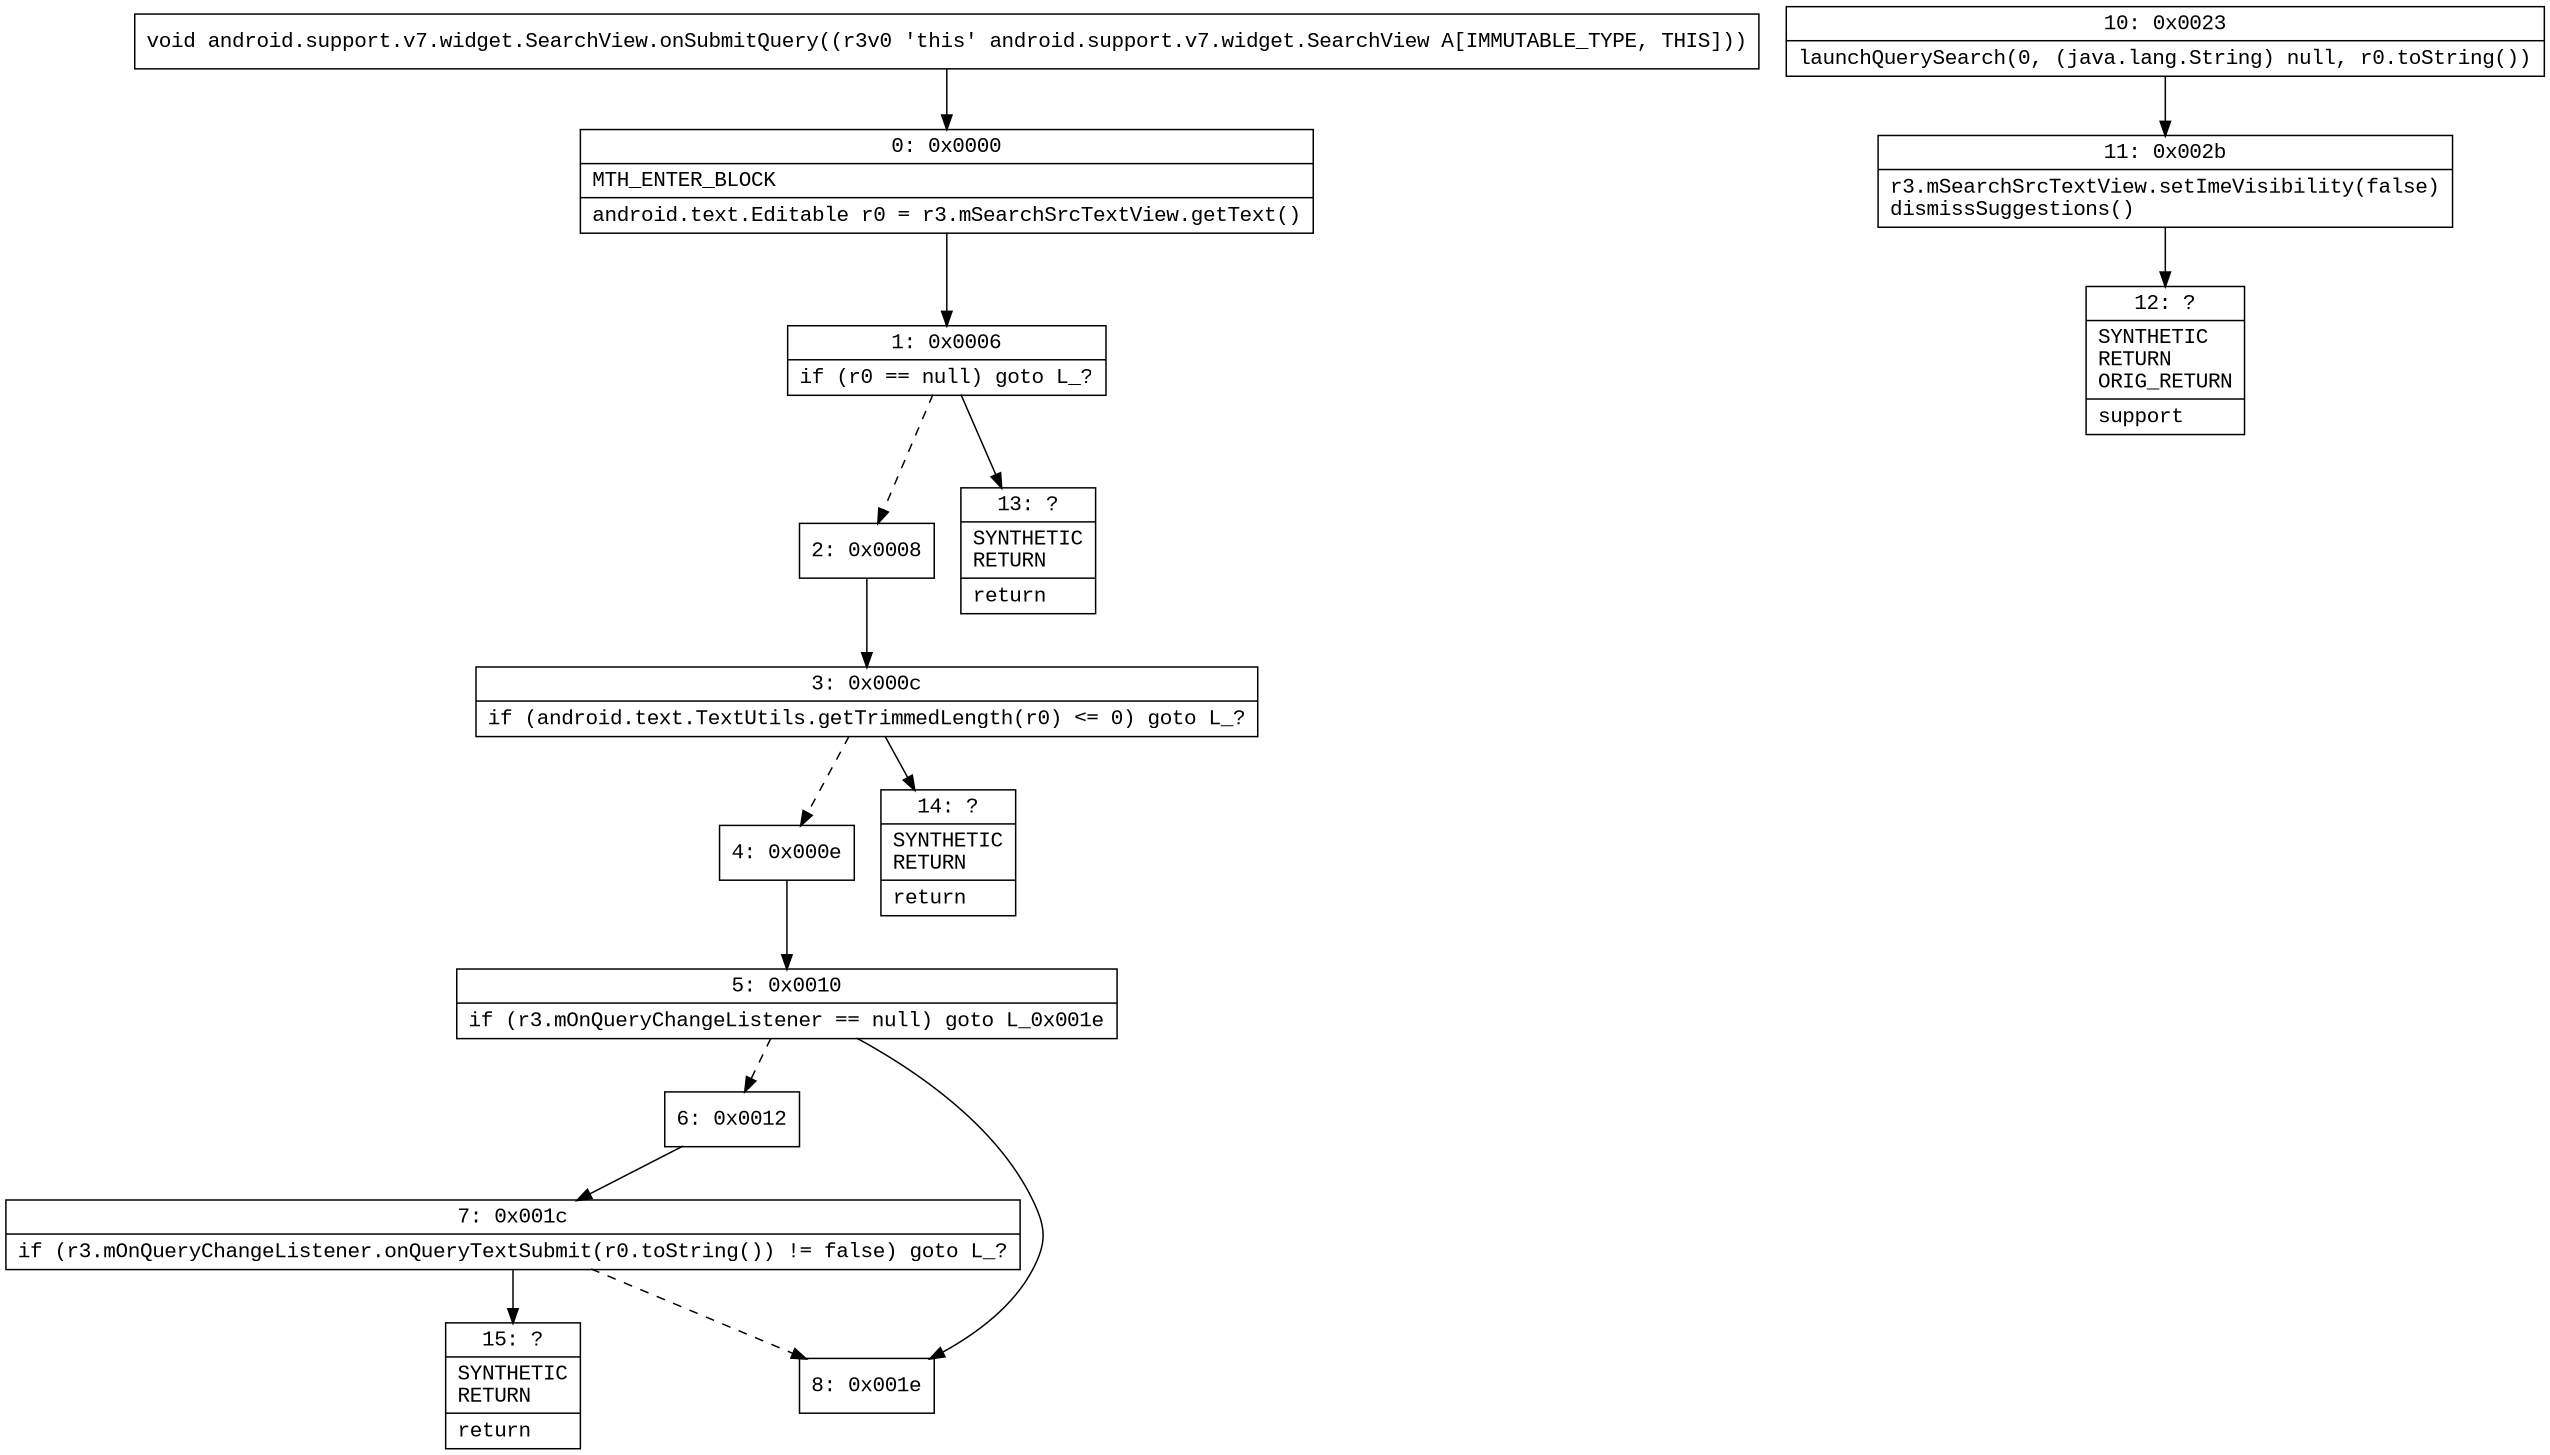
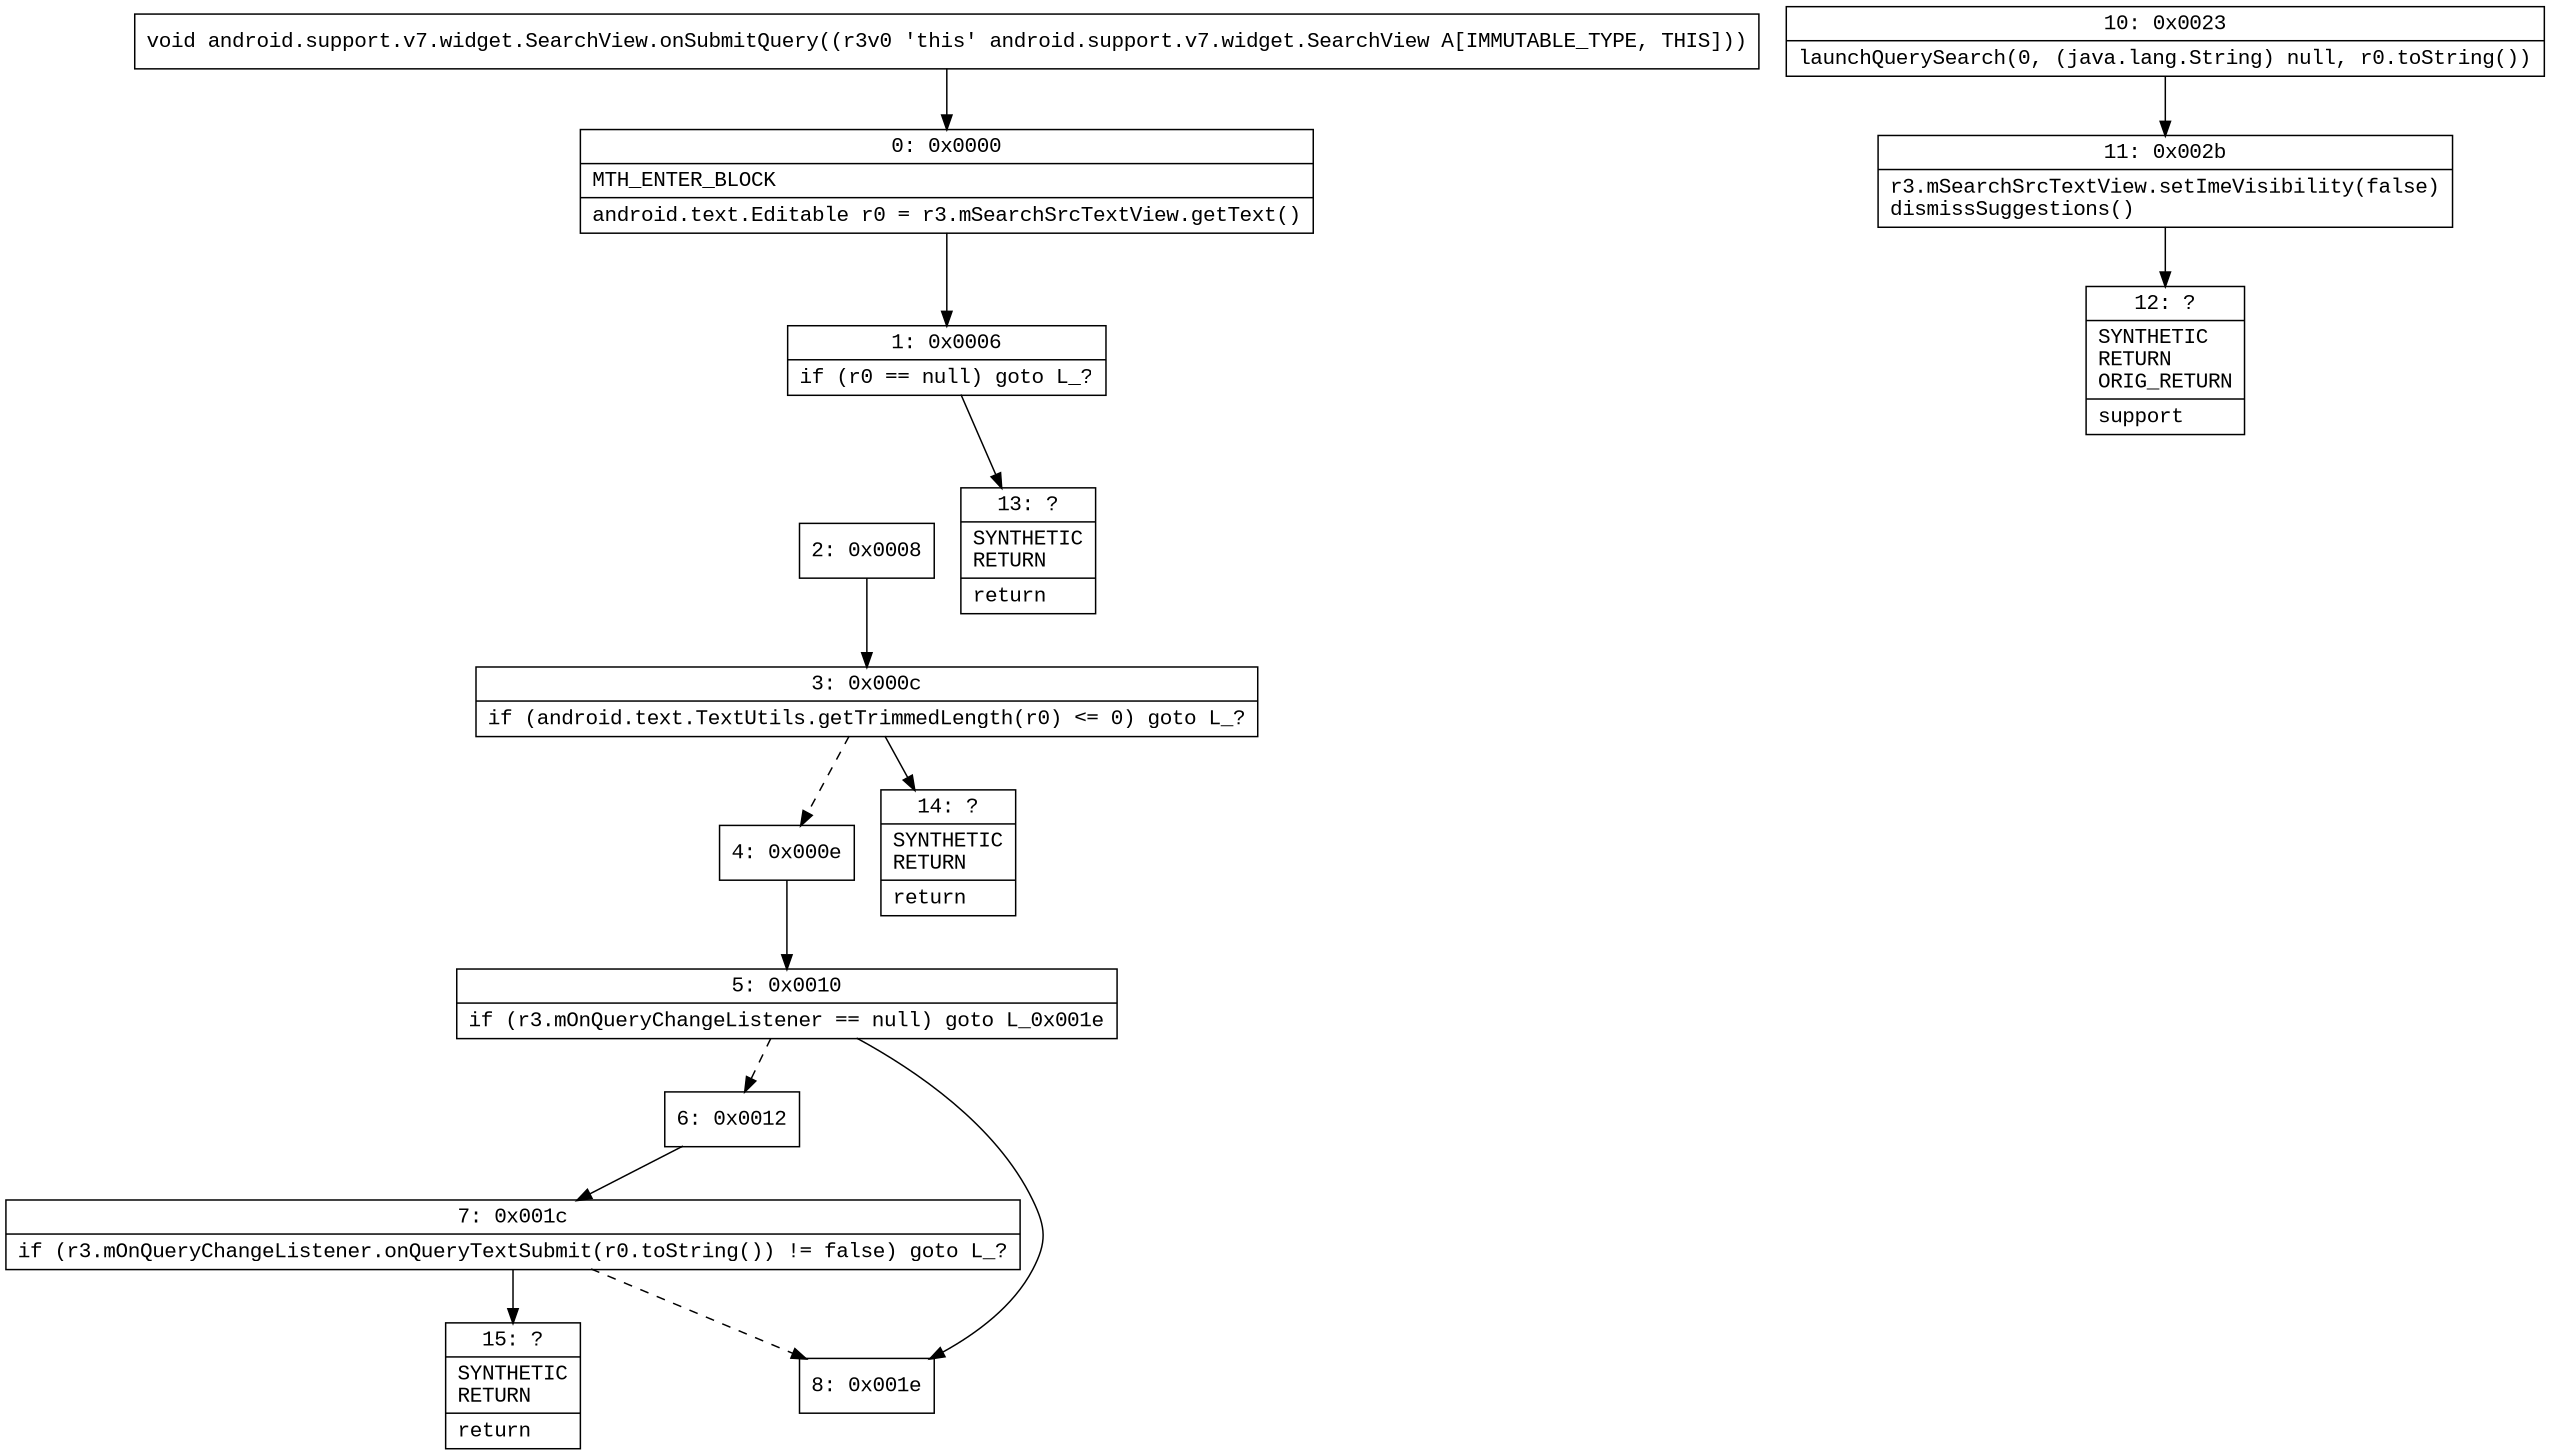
  digraph {
    fontname="Liberation Mono"
    node [fontname="Liberation Mono" shape=record]
    edge [fontname="Liberation Mono"]
    n1 [label="{0\:\ 0x0000|MTH_ENTER_BLOCK\l|android.text.Editable r0 = r3.mSearchSrcTextView.getText()\l}"]
    n2 [label="{1\:\ 0x0006|if (r0 == null) goto L_?\l}"]
    n3 [label="{2\:\ 0x0008}"]
    n4 [label="{13\:\ ?|SYNTHETIC\lRETURN\l|return\l}"]
    n5 [label="{3\:\ 0x000c|if (android.text.TextUtils.getTrimmedLength(r0) \<= 0) goto L_?\l}"]
    n6 [label="{4\:\ 0x000e}"]
    n7 [label="{14\:\ ?|SYNTHETIC\lRETURN\l|return\l}"]
    n8 [label="{5\:\ 0x0010|if (r3.mOnQueryChangeListener == null) goto L_0x001e\l}"]
    n9 [label="{6\:\ 0x0012}"]
    n10 [label="{8\:\ 0x001e}"]
    n11 [label="{7\:\ 0x001c|if (r3.mOnQueryChangeListener.onQueryTextSubmit(r0.toString()) != false) goto L_?\l}"]
    n12 [label="{15\:\ ?|SYNTHETIC\lRETURN\l|return\l}"]
    n13 [label="{10\:\ 0x0023|launchQuerySearch(0, (java.lang.String) null, r0.toString())\l}"]
    n14 [label="{11\:\ 0x002b|r3.mSearchSrcTextView.setImeVisibility(false)\ldismissSuggestions()\l}"]
    n15 [label="{12\:\ ?|SYNTHETIC\lRETURN\lORIG_RETURN\l|support\l}"]
    n16 [label="{void android.support.v7.widget.SearchView.onSubmitQuery((r3v0 'this' android.support.v7.widget.SearchView A[IMMUTABLE_TYPE, THIS])) }"]
    n1 -> n2
-   n2 -> n3 [style=dashed]
    n2 -> n4
    n3 -> n5
    n5 -> n6 [style=dashed]
    n5 -> n7
    n6 -> n8
    n8 -> n9 [style=dashed]
    n8 -> n10
    n9 -> n11
    n11 -> n10 [style=dashed]
    n11 -> n12
    n13 -> n14
    n14 -> n15
    n16 -> n1
  }
